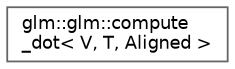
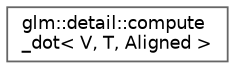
  digraph {
    rankdir=LR
-   n1 [color=grey40 fillcolor=white fontname=Helvetica fontsize=10 height=0.2 label="glm::glm::compute\l_dot\< V, T, Aligned \>" shape=box style=filled width=0.4]
+   n1 [color=grey40 fillcolor=white fontname=Helvetica fontsize=10 height=0.2 label="glm::detail::compute\l_dot\< V, T, Aligned \>" shape=box style=filled width=0.4]
  }
